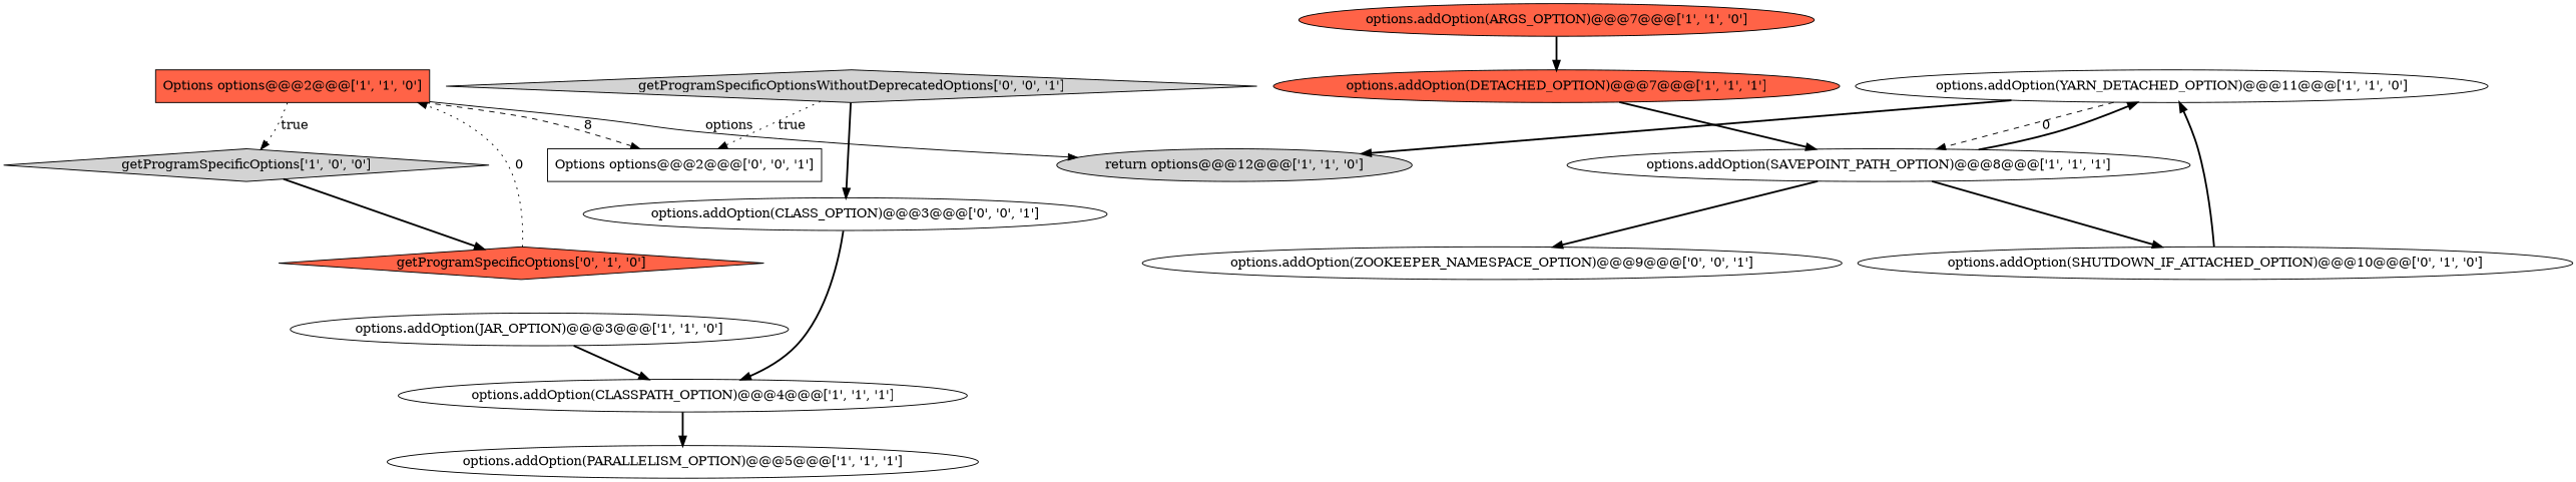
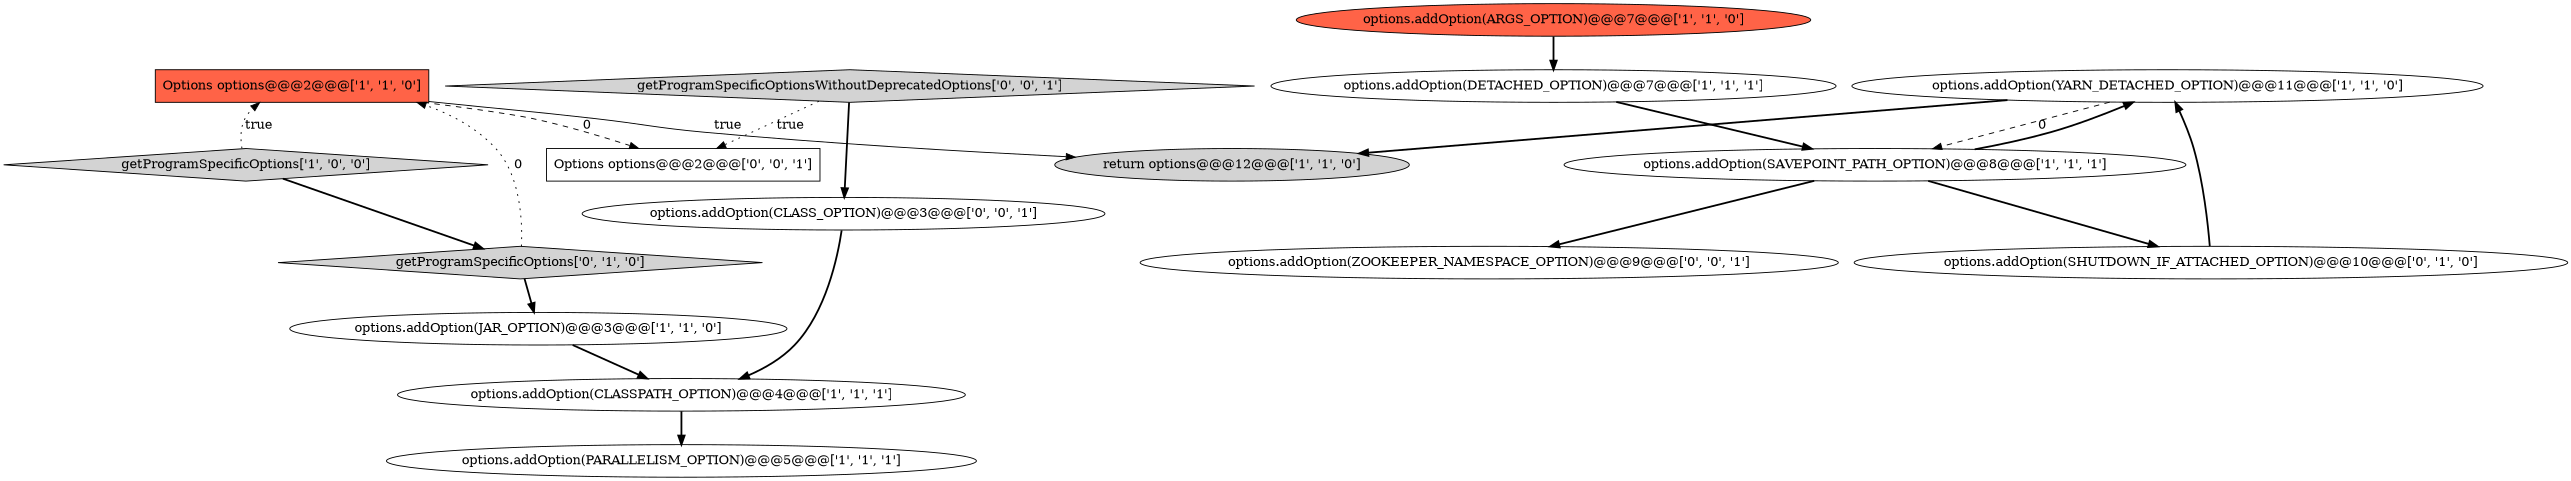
  digraph {
    node [fillcolor=white shape=ellipse style=filled]
    edge [style=bold]
    n1 [fillcolor=lightgray label="return options@@@12@@@['1', '1', '0']"]
    n2 [label="Options options@@@2@@@['0', '0', '1']" shape=box]
    n3 [label="options.addOption(JAR_OPTION)@@@3@@@['1', '1', '0']"]
    n4 [label="options.addOption(CLASSPATH_OPTION)@@@4@@@['1', '1', '1']"]
    n5 [label="options.addOption(PARALLELISM_OPTION)@@@5@@@['1', '1', '1']"]
    n6 [fillcolor=lightgray label="getProgramSpecificOptions['1', '0', '0']" shape=diamond]
    n7 [fillcolor=tomato label="Options options@@@2@@@['1', '1', '0']" shape=box]
-   n8 [fillcolor=tomato label="getProgramSpecificOptions['0', '1', '0']" shape=diamond]
+   n8 [fillcolor=lightgray label="getProgramSpecificOptions['0', '1', '0']" shape=diamond]
    n9 [fillcolor=lightgray label="getProgramSpecificOptionsWithoutDeprecatedOptions['0', '0', '1']" shape=diamond]
    n10 [label="options.addOption(CLASS_OPTION)@@@3@@@['0', '0', '1']"]
    n11 [label="options.addOption(YARN_DETACHED_OPTION)@@@11@@@['1', '1', '0']"]
    n12 [label="options.addOption(SAVEPOINT_PATH_OPTION)@@@8@@@['1', '1', '1']"]
    n13 [label="options.addOption(ZOOKEEPER_NAMESPACE_OPTION)@@@9@@@['0', '0', '1']"]
    n14 [label="options.addOption(SHUTDOWN_IF_ATTACHED_OPTION)@@@10@@@['0', '1', '0']"]
-   n15 [fillcolor=tomato label="options.addOption(DETACHED_OPTION)@@@7@@@['1', '1', '1']"]
+   n15 [label="options.addOption(DETACHED_OPTION)@@@7@@@['1', '1', '1']"]
    n16 [fillcolor=tomato label="options.addOption(ARGS_OPTION)@@@7@@@['1', '1', '0']"]
    n3 -> n4
    n4 -> n5
-   n7 -> n6 [label=true style=dotted]
+   n6 -> n7 [label=true style=dotted]
    n6 -> n8
-   n7 -> n1 [label=options style=solid]
-   n7 -> n2 [label=8 style=dashed]
+   n7 -> n1 [label=true style=solid]
+   n7 -> n2 [label=0 style=dashed]
+   n8 -> n3
    n8 -> n7 [label=0 style=dotted]
    n9 -> n2 [label=true style=dotted]
    n9 -> n10
    n10 -> n4
    n11 -> n1
    n11 -> n12 [label=0 style=dashed]
    n12 -> n11
    n12 -> n13
    n12 -> n14
    n14 -> n11
    n15 -> n12
    n16 -> n15
  }
